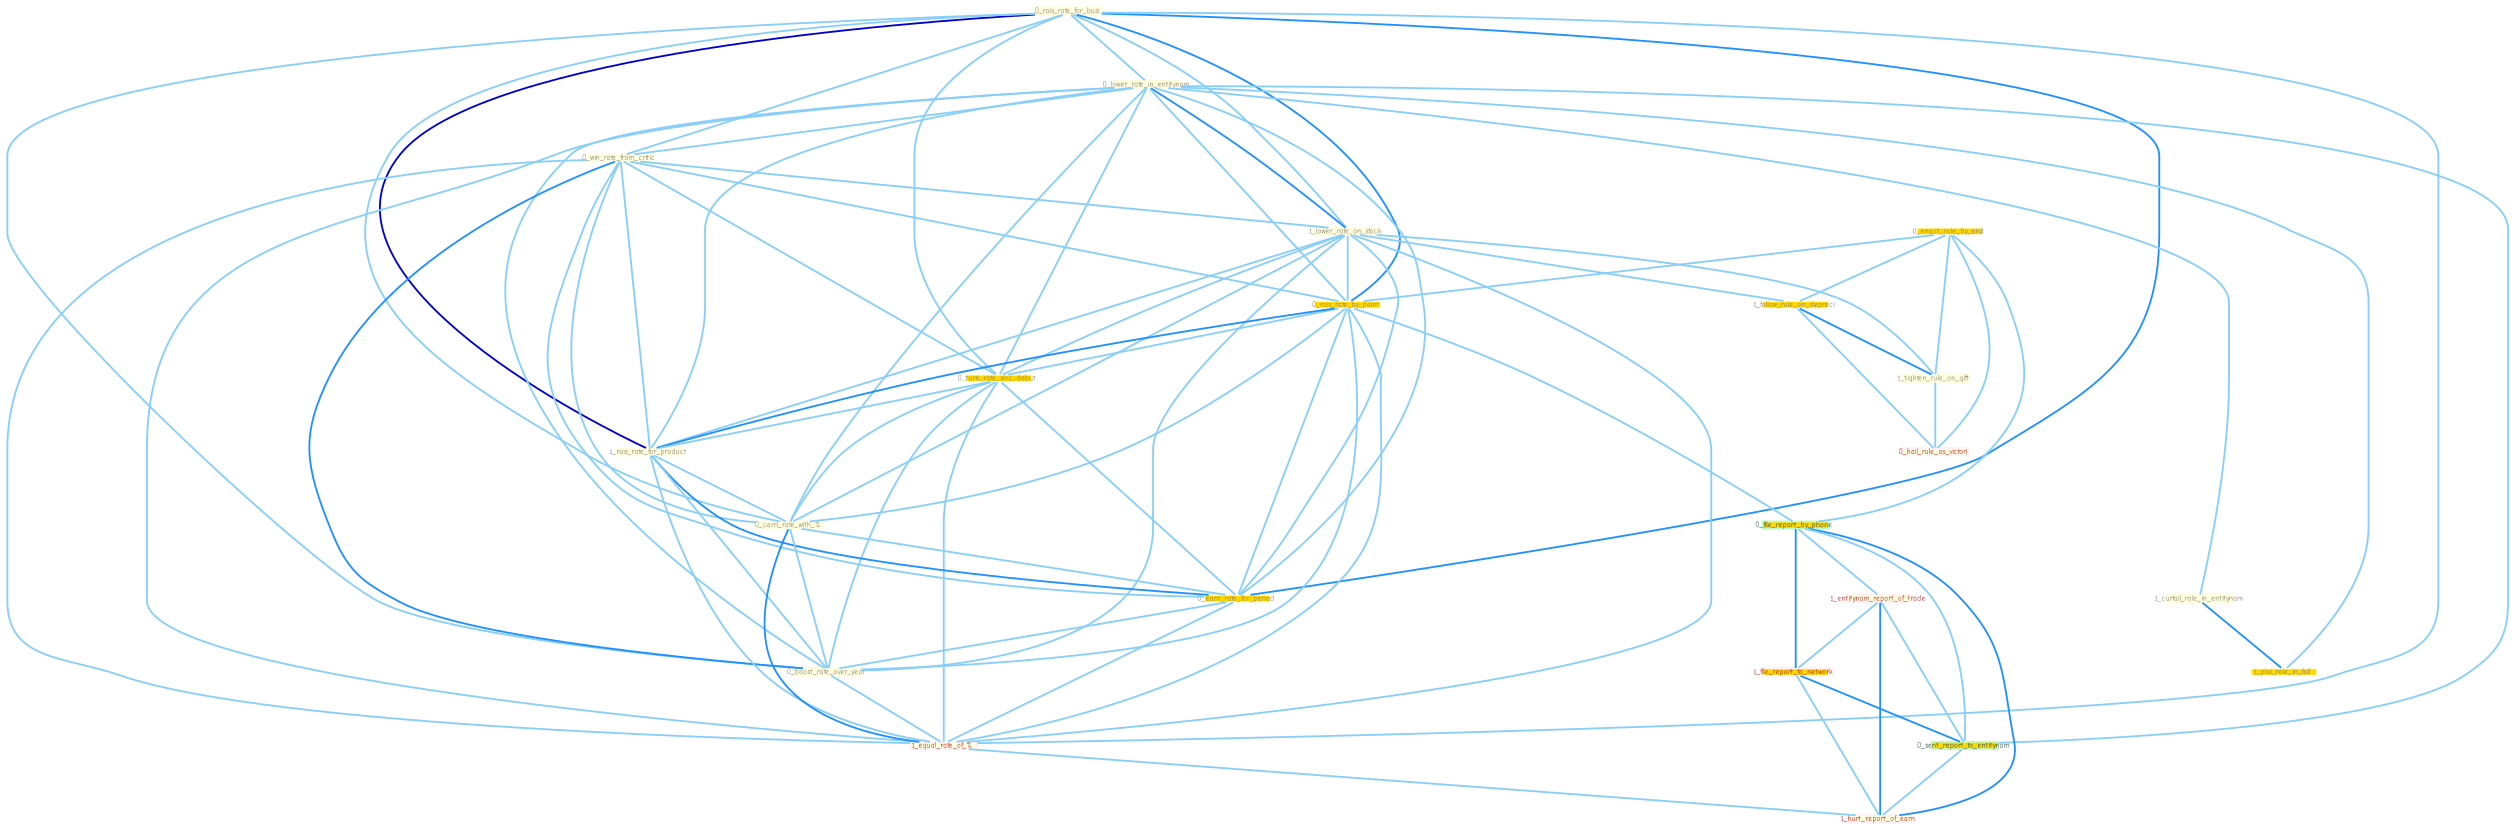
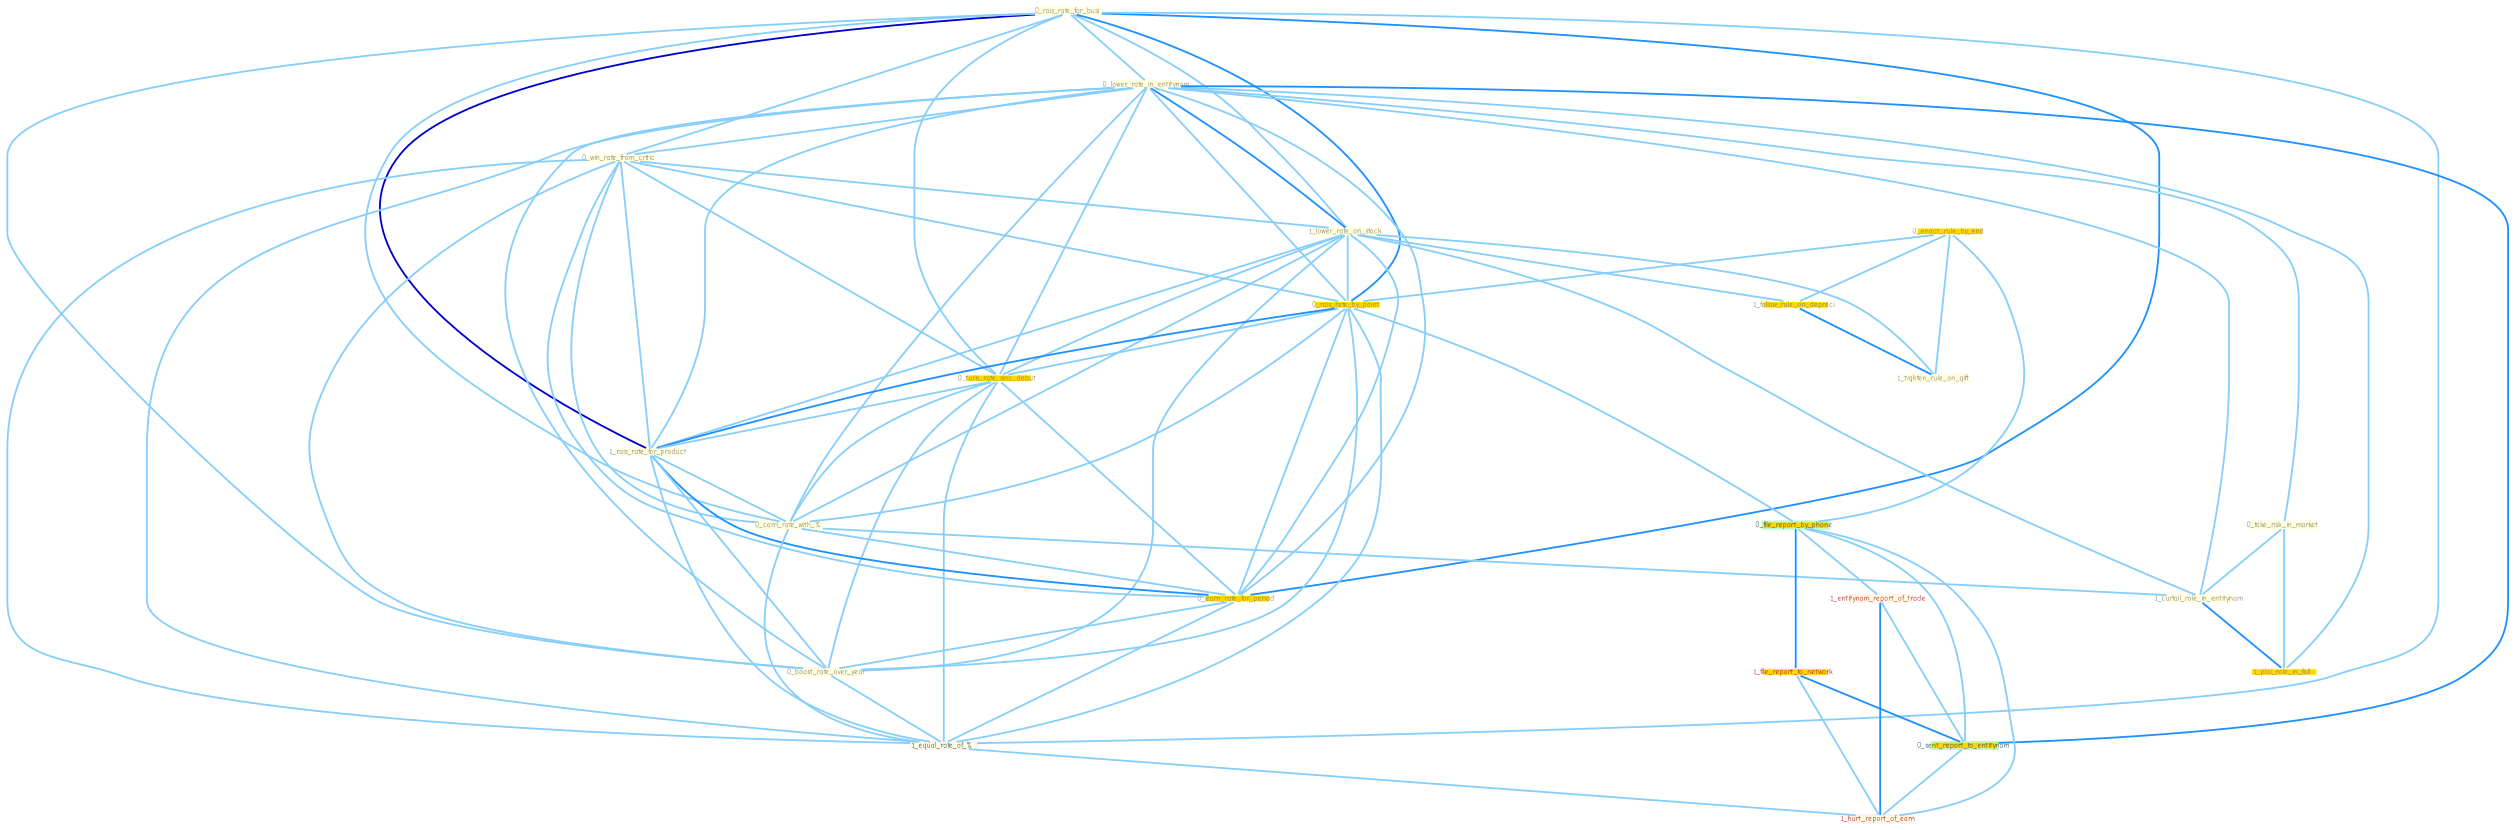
  graph {
    fontname="Comic Neue"
    node [color="#ffffe0" fillcolor=lightyellow fixedsize=true fontcolor="#8b7d6b" fontname="Comic Neue" fontsize=4 shape=polygon style=filled]
    edge [color="#87cefa" fontname="Comic Neue" w=1]
    "0_rais_rate_for_busi " [height=.06 width=.5]
    "0_lower_rate_in_entitynam " [height=.06 width=.5]
+   "0_take_risk_in_market " [height=.06 width=.5]
    n4 [height=.06 label="1_curtail_role_in_entitynam" width=.5]
    "0_enact_rule_by_end " [fillcolor=gold height=.06 width=.5]
    "0_win_rate_from_critic " [height=.06 width=.5]
    "1_lower_rate_on_stock " [height=.06 width=.5]
    "0_rais_rate_by_point " [fillcolor=gold height=.06 width=.5]
    "0_turn_rate_sinc_debut " [fillcolor=gold height=.06 width=.5]
    "1_rais_rate_for_product " [height=.06 width=.5]
    "0_carri_rate_with_% " [height=.06 width=.5]
    "0_earn_rate_for_period " [fillcolor=gold height=.06 width=.5]
    "1_follow_rule_on_depreci " [fillcolor=gold height=.06 width=.5]
    "1_plai_role_in_fall " [fillcolor=gold height=.06 width=.5]
    "1_tighten_rule_on_gift " [height=.06 width=.5]
    "0_boost_rate_over_year " [height=.06 width=.5]
-   "1_equal_rate_of_% " [color="#fff0f5" fontcolor="#b22222" height=.06 width=.5]
+   "1_equal_rate_of_% " [color="#fff0f5" fontcolor="#2f4f4f" height=.06 width=.5]
    "1_entitynam_report_of_trade " [color="#fff0f5" fontcolor="#b22222" height=.06 width=.5]
    "1_file_report_to_network " [color="#fff0f5" fillcolor=gold fontcolor="#b22222" height=.06 width=.5]
-   "0_hail_rule_as_victori " [color="#fff0f5" fontcolor="#b22222" height=.06 width=.5]
    "1_hurt_report_of_earn " [color="#fff0f5" fontcolor="#b22222" height=.06 width=.5]
    "0_sent_report_to_entitynam " [color="#BDFCC9" fillcolor=gold fontcolor="#2f4f4f" height=.06 width=.5]
    "0_file_report_by_phone " [color="#BDFCC9" fillcolor=gold fontcolor="#2f4f4f" height=.06 width=.5]
    subgraph sub_1 {
      "0_rais_rate_for_busi "
      "0_lower_rate_in_entitynam "
+     "0_take_risk_in_market "
      n4
      "0_enact_rule_by_end "
      "0_win_rate_from_critic "
      "1_lower_rate_on_stock "
      "0_rais_rate_by_point "
      "0_turn_rate_sinc_debut "
      "1_rais_rate_for_product "
      "0_carri_rate_with_% "
      "0_earn_rate_for_period "
      "1_follow_rule_on_depreci "
      "1_plai_role_in_fall "
      "1_tighten_rule_on_gift "
      "0_boost_rate_over_year "
    }
    subgraph sub_2 {
      "1_equal_rate_of_% "
      "1_entitynam_report_of_trade "
      "1_file_report_to_network "
-     "0_hail_rule_as_victori "
      "1_hurt_report_of_earn "
    }
    "0_rais_rate_for_busi " -- "0_lower_rate_in_entitynam "
    "0_rais_rate_for_busi " -- "0_win_rate_from_critic "
    "0_rais_rate_for_busi " -- "1_lower_rate_on_stock "
    "0_rais_rate_for_busi " -- "0_rais_rate_by_point " [color="#1e90ff" w=2]
    "0_rais_rate_for_busi " -- "0_turn_rate_sinc_debut "
    "0_rais_rate_for_busi " -- "1_rais_rate_for_product " [color="#0000cd" w=3]
    "0_rais_rate_for_busi " -- "0_carri_rate_with_% "
    "0_rais_rate_for_busi " -- "0_earn_rate_for_period " [color="#1e90ff" w=2]
    "0_rais_rate_for_busi " -- "0_boost_rate_over_year "
    "0_rais_rate_for_busi " -- "1_equal_rate_of_% "
+   "0_lower_rate_in_entitynam " -- "0_take_risk_in_market "
    "0_lower_rate_in_entitynam " -- n4
    "0_lower_rate_in_entitynam " -- "0_win_rate_from_critic "
    "0_lower_rate_in_entitynam " -- "1_lower_rate_on_stock " [color="#1e90ff" w=2]
    "0_lower_rate_in_entitynam " -- "0_rais_rate_by_point "
    "0_lower_rate_in_entitynam " -- "0_turn_rate_sinc_debut "
    "0_lower_rate_in_entitynam " -- "1_rais_rate_for_product "
    "0_lower_rate_in_entitynam " -- "0_carri_rate_with_% "
    "0_lower_rate_in_entitynam " -- "0_earn_rate_for_period "
    "0_lower_rate_in_entitynam " -- "1_plai_role_in_fall "
    "0_lower_rate_in_entitynam " -- "0_boost_rate_over_year "
    "0_lower_rate_in_entitynam " -- "1_equal_rate_of_% "
-   "0_lower_rate_in_entitynam " -- "0_sent_report_to_entitynam "
+   "0_lower_rate_in_entitynam " -- "0_sent_report_to_entitynam " [color="#1e90ff"]
+   "0_take_risk_in_market " -- n4
+   "0_take_risk_in_market " -- "1_plai_role_in_fall "
    n4 -- "1_plai_role_in_fall " [color="#1e90ff" w=2]
    "0_enact_rule_by_end " -- "0_rais_rate_by_point "
    "0_enact_rule_by_end " -- "1_follow_rule_on_depreci "
    "0_enact_rule_by_end " -- "1_tighten_rule_on_gift "
-   "0_enact_rule_by_end " -- "0_hail_rule_as_victori "
    "0_enact_rule_by_end " -- "0_file_report_by_phone "
    "0_win_rate_from_critic " -- "1_lower_rate_on_stock "
    "0_win_rate_from_critic " -- "0_rais_rate_by_point "
    "0_win_rate_from_critic " -- "0_turn_rate_sinc_debut "
    "0_win_rate_from_critic " -- "1_rais_rate_for_product "
    "0_win_rate_from_critic " -- "0_carri_rate_with_% "
    "0_win_rate_from_critic " -- "0_earn_rate_for_period "
-   "0_win_rate_from_critic " -- "0_boost_rate_over_year " [color="#1e90ff"]
+   "0_win_rate_from_critic " -- "0_boost_rate_over_year "
    "0_win_rate_from_critic " -- "1_equal_rate_of_% "
    "1_lower_rate_on_stock " -- "0_rais_rate_by_point "
    "1_lower_rate_on_stock " -- "0_turn_rate_sinc_debut "
    "1_lower_rate_on_stock " -- "1_rais_rate_for_product "
    "1_lower_rate_on_stock " -- "0_carri_rate_with_% "
    "1_lower_rate_on_stock " -- "0_earn_rate_for_period "
    "1_lower_rate_on_stock " -- "1_follow_rule_on_depreci "
    "1_lower_rate_on_stock " -- "1_tighten_rule_on_gift "
    "1_lower_rate_on_stock " -- "0_boost_rate_over_year "
-   "1_lower_rate_on_stock " -- "1_equal_rate_of_% "
+   "1_lower_rate_on_stock " -- n4
    "0_rais_rate_by_point " -- "0_turn_rate_sinc_debut "
    "0_rais_rate_by_point " -- "1_rais_rate_for_product " [color="#1e90ff" w=2]
    "0_rais_rate_by_point " -- "0_carri_rate_with_% "
    "0_rais_rate_by_point " -- "0_earn_rate_for_period "
    "0_rais_rate_by_point " -- "0_boost_rate_over_year "
    "0_rais_rate_by_point " -- "1_equal_rate_of_% "
    "0_rais_rate_by_point " -- "0_file_report_by_phone "
    "0_turn_rate_sinc_debut " -- "1_rais_rate_for_product "
    "0_turn_rate_sinc_debut " -- "0_carri_rate_with_% "
    "0_turn_rate_sinc_debut " -- "0_earn_rate_for_period "
    "0_turn_rate_sinc_debut " -- "0_boost_rate_over_year "
    "0_turn_rate_sinc_debut " -- "1_equal_rate_of_% "
    "1_rais_rate_for_product " -- "0_carri_rate_with_% "
    "1_rais_rate_for_product " -- "0_earn_rate_for_period " [color="#1e90ff" w=2]
    "1_rais_rate_for_product " -- "0_boost_rate_over_year "
    "1_rais_rate_for_product " -- "1_equal_rate_of_% "
    "0_carri_rate_with_% " -- "0_earn_rate_for_period "
-   "0_carri_rate_with_% " -- "0_boost_rate_over_year "
-   "0_carri_rate_with_% " -- "1_equal_rate_of_% " [color="#1e90ff" w=2]
+   "0_carri_rate_with_% " -- n4
+   "0_carri_rate_with_% " -- "1_equal_rate_of_% " [w=2]
    "0_earn_rate_for_period " -- "0_boost_rate_over_year "
    "0_earn_rate_for_period " -- "1_equal_rate_of_% "
    "1_follow_rule_on_depreci " -- "1_tighten_rule_on_gift " [color="#1e90ff" w=2]
-   "1_follow_rule_on_depreci " -- "0_hail_rule_as_victori "
-   "1_tighten_rule_on_gift " -- "0_hail_rule_as_victori "
    "0_boost_rate_over_year " -- "1_equal_rate_of_% "
    "1_equal_rate_of_% " -- "1_hurt_report_of_earn "
-   "1_entitynam_report_of_trade " -- "1_file_report_to_network "
    "1_entitynam_report_of_trade " -- "1_hurt_report_of_earn " [color="#1e90ff" w=2]
    "1_entitynam_report_of_trade " -- "0_sent_report_to_entitynam "
    "1_file_report_to_network " -- "1_hurt_report_of_earn "
    "1_file_report_to_network " -- "0_sent_report_to_entitynam " [color="#1e90ff" w=2]
    "0_sent_report_to_entitynam " -- "1_hurt_report_of_earn "
    "0_file_report_by_phone " -- "1_entitynam_report_of_trade "
    "0_file_report_by_phone " -- "1_file_report_to_network " [color="#1e90ff" w=2]
-   "0_file_report_by_phone " -- "1_hurt_report_of_earn " [color="#1e90ff"]
+   "0_file_report_by_phone " -- "1_hurt_report_of_earn "
    "0_file_report_by_phone " -- "0_sent_report_to_entitynam "
  }
